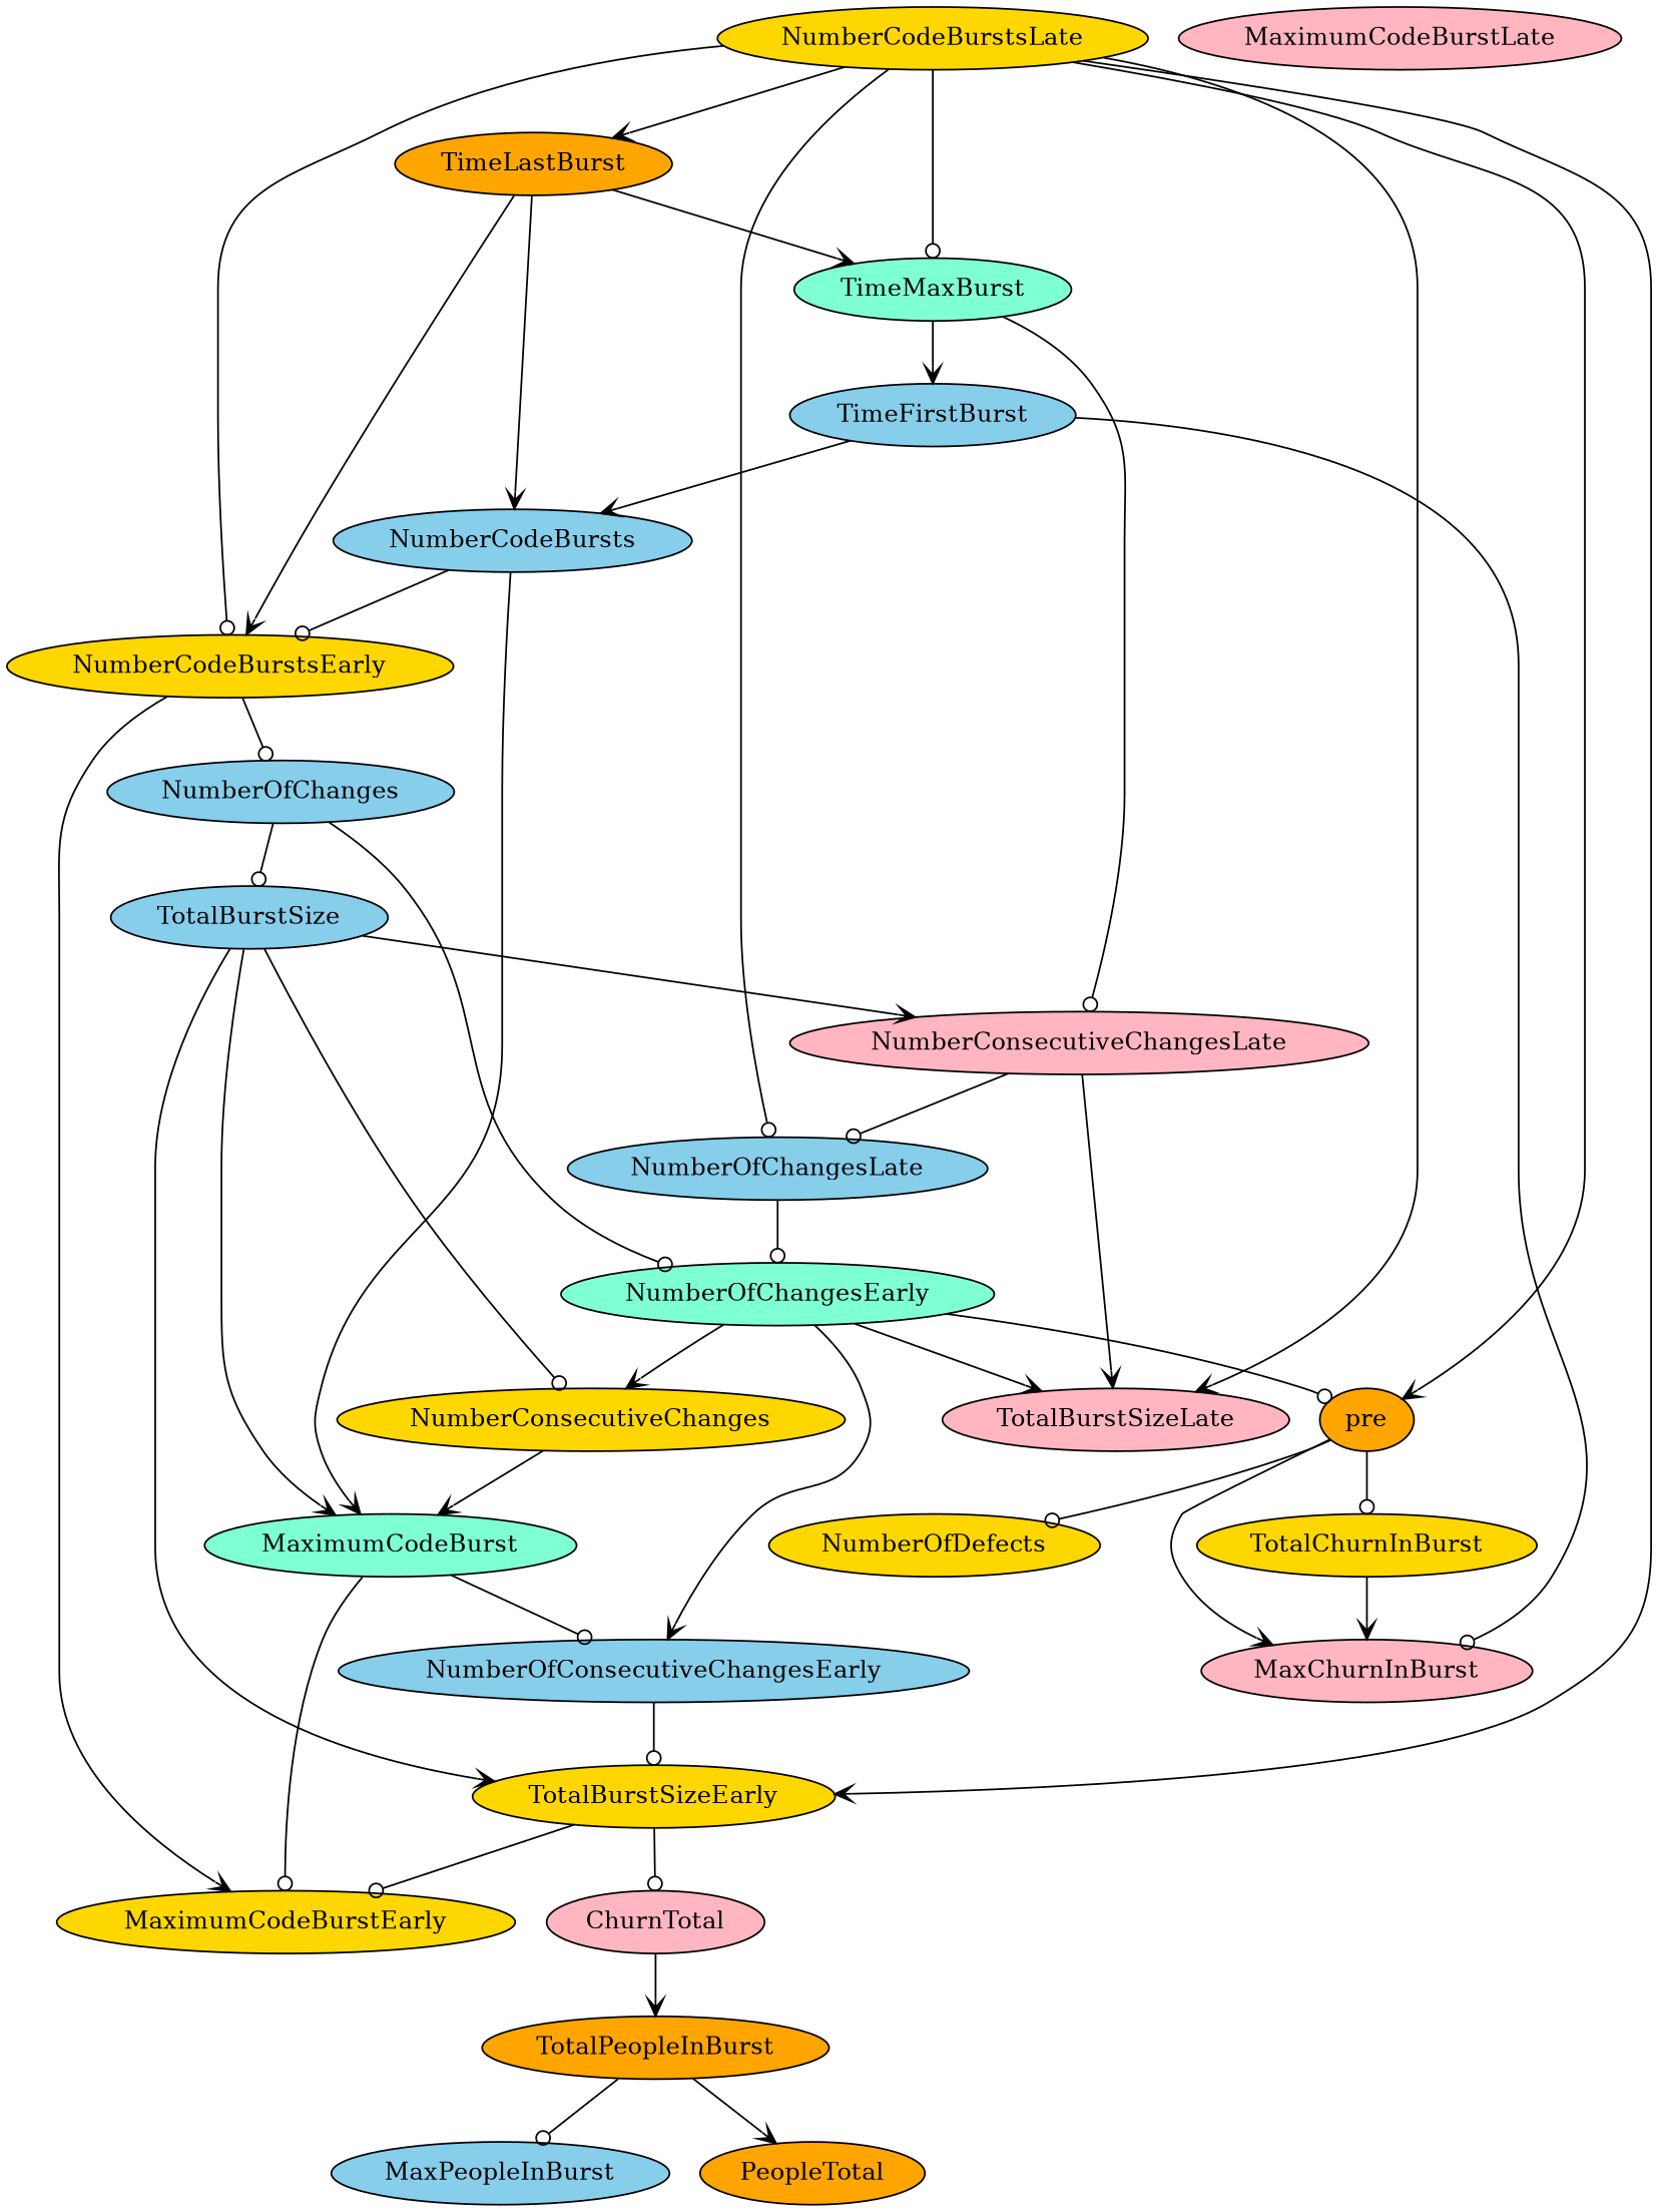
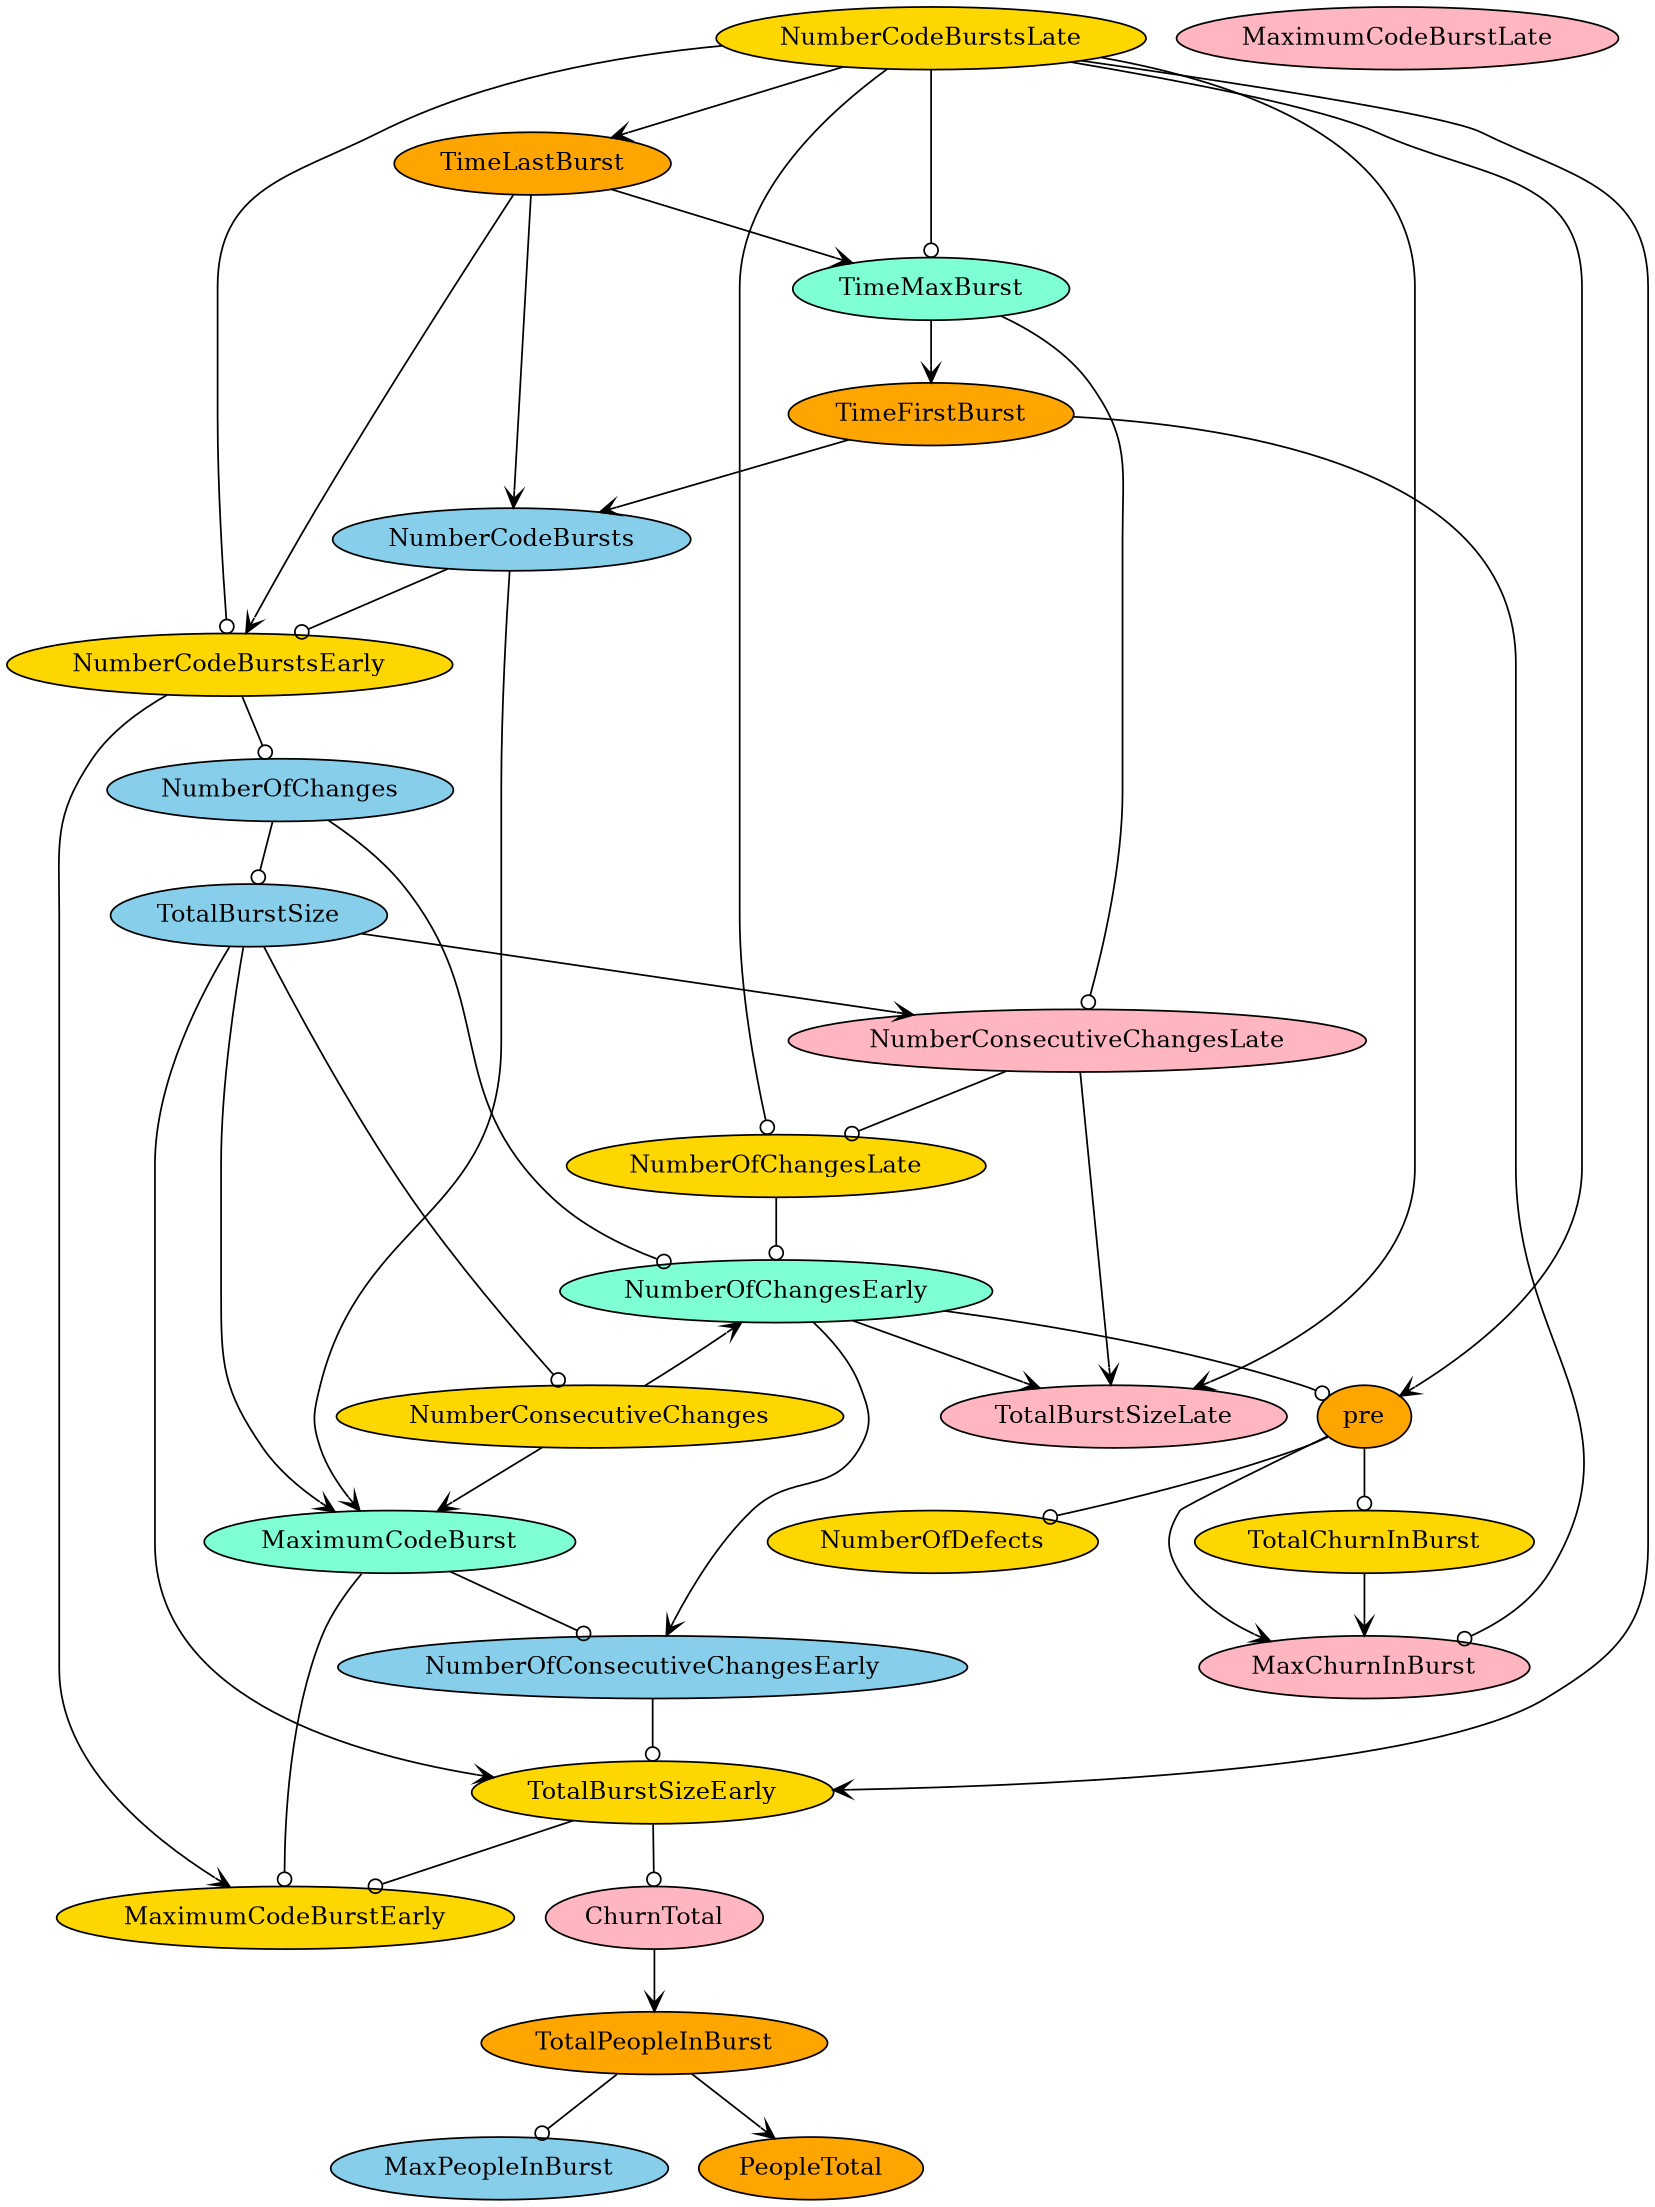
  digraph {
    node [fillcolor=skyblue style=filled]
    edge [arrowhead=vee]
    TotalPeopleInBurst [fillcolor=orange]
    MaxPeopleInBurst
    PeopleTotal [fillcolor=orange]
    MaximumCodeBurstLate [fillcolor=lightpink]
    NumberOfChangesEarly [fillcolor=aquamarine]
    NumberOfChanges
    TotalBurstSize
    TotalBurstSizeLate [fillcolor=lightpink]
    pre [fillcolor=orange]
    NumberOfConsecutiveChangesEarly
    TotalBurstSizeEarly [fillcolor=gold]
    MaximumCodeBurst [fillcolor=aquamarine]
    NumberConsecutiveChangesLate [fillcolor=lightpink]
    NumberConsecutiveChanges [fillcolor=gold]
    NumberCodeBurstsLate [fillcolor=gold]
-   NumberOfChangesLate
+   NumberOfChangesLate [fillcolor=gold]
    NumberCodeBurstsEarly [fillcolor=gold]
    TimeMaxBurst [fillcolor=aquamarine]
    TimeLastBurst [fillcolor=orange]
    MaximumCodeBurstEarly [fillcolor=gold]
    ChurnTotal [fillcolor=lightpink]
-   TimeFirstBurst
+   TimeFirstBurst [fillcolor=orange]
    NumberCodeBursts
    MaxChurnInBurst [fillcolor=lightpink]
    TotalChurnInBurst [fillcolor=gold]
    NumberOfDefects [fillcolor=gold]
    TotalPeopleInBurst -> MaxPeopleInBurst [arrowhead=odot]
    TotalPeopleInBurst -> PeopleTotal
    NumberOfChangesEarly -> TotalBurstSizeLate
    NumberOfChangesEarly -> pre [arrowhead=odot]
    NumberOfChangesEarly -> NumberOfConsecutiveChangesEarly
    NumberOfChanges -> NumberOfChangesEarly [arrowhead=odot]
    NumberOfChanges -> TotalBurstSize [arrowhead=odot]
    TotalBurstSize -> TotalBurstSizeEarly
    TotalBurstSize -> MaximumCodeBurst
    TotalBurstSize -> NumberConsecutiveChangesLate
    TotalBurstSize -> NumberConsecutiveChanges [arrowhead=odot]
    pre -> MaxChurnInBurst
    pre -> TotalChurnInBurst [arrowhead=odot]
    pre -> NumberOfDefects [arrowhead=odot]
    NumberOfConsecutiveChangesEarly -> TotalBurstSizeEarly [arrowhead=odot]
    TotalBurstSizeEarly -> MaximumCodeBurstEarly [arrowhead=odot]
    TotalBurstSizeEarly -> ChurnTotal [arrowhead=odot]
    MaximumCodeBurst -> NumberOfConsecutiveChangesEarly [arrowhead=odot]
    MaximumCodeBurst -> MaximumCodeBurstEarly [arrowhead=odot]
    NumberConsecutiveChangesLate -> TotalBurstSizeLate
    NumberConsecutiveChangesLate -> NumberOfChangesLate [arrowhead=odot]
-   NumberOfChangesEarly -> NumberConsecutiveChanges
+   NumberConsecutiveChanges -> NumberOfChangesEarly
    NumberConsecutiveChanges -> MaximumCodeBurst
    NumberCodeBurstsLate -> TotalBurstSizeLate
    NumberCodeBurstsLate -> pre
    NumberCodeBurstsLate -> TotalBurstSizeEarly
    NumberCodeBurstsLate -> NumberOfChangesLate [arrowhead=odot]
    NumberCodeBurstsLate -> NumberCodeBurstsEarly [arrowhead=odot]
    NumberCodeBurstsLate -> TimeMaxBurst [arrowhead=odot]
    NumberCodeBurstsLate -> TimeLastBurst
    NumberOfChangesLate -> NumberOfChangesEarly [arrowhead=odot]
    NumberCodeBurstsEarly -> NumberOfChanges [arrowhead=odot]
    NumberCodeBurstsEarly -> MaximumCodeBurstEarly
    TimeMaxBurst -> NumberConsecutiveChangesLate [arrowhead=odot]
    TimeMaxBurst -> TimeFirstBurst
    TimeLastBurst -> NumberCodeBurstsEarly
    TimeLastBurst -> TimeMaxBurst
    TimeLastBurst -> NumberCodeBursts
    ChurnTotal -> TotalPeopleInBurst
    TimeFirstBurst -> NumberCodeBursts
    TimeFirstBurst -> MaxChurnInBurst [arrowhead=odot]
    NumberCodeBursts -> MaximumCodeBurst
    NumberCodeBursts -> NumberCodeBurstsEarly [arrowhead=odot]
    TotalChurnInBurst -> MaxChurnInBurst
  }
